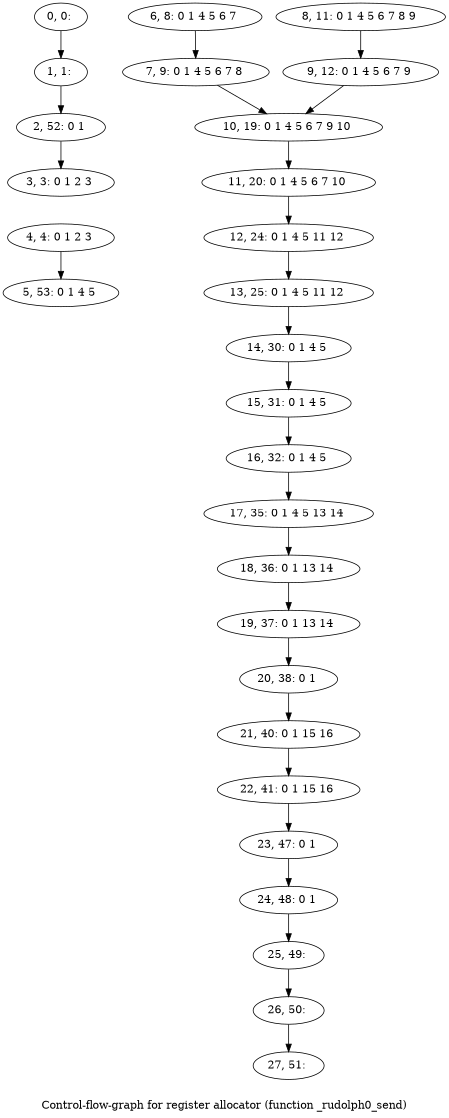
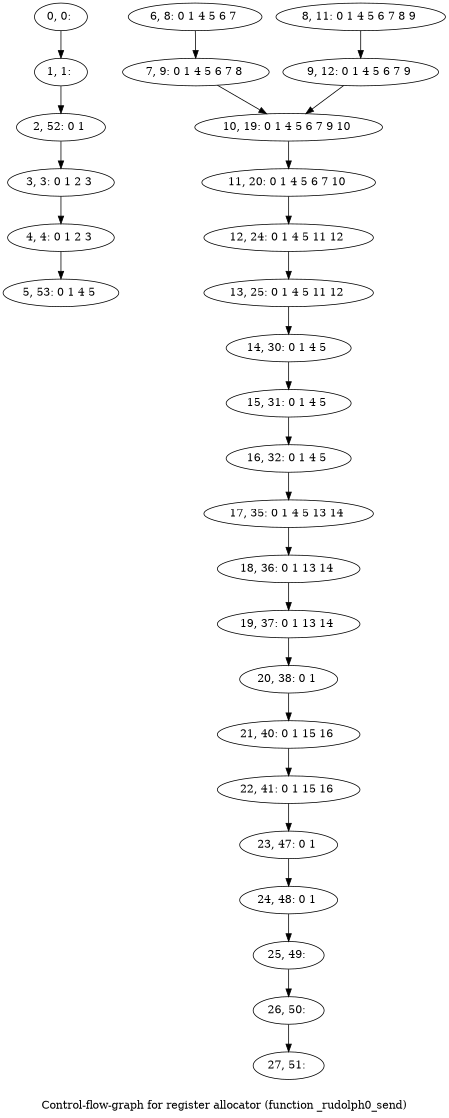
  digraph {
    label="Control-flow-graph for register allocator (function _rudolph0_send)"
    n1 [label="0, 0: "]
    n2 [label="1, 1: "]
    n3 [label="2, 52: 0 1 "]
    n4 [label="3, 3: 0 1 2 3 "]
    n5 [label="4, 4: 0 1 2 3 "]
    n6 [label="5, 53: 0 1 4 5 "]
    n7 [label="6, 8: 0 1 4 5 6 7 "]
    n8 [label="7, 9: 0 1 4 5 6 7 8 "]
    n9 [label="10, 19: 0 1 4 5 6 7 9 10 "]
    n10 [label="8, 11: 0 1 4 5 6 7 8 9 "]
    n11 [label="9, 12: 0 1 4 5 6 7 9 "]
    n12 [label="11, 20: 0 1 4 5 6 7 10 "]
    n13 [label="12, 24: 0 1 4 5 11 12 "]
    n14 [label="13, 25: 0 1 4 5 11 12 "]
    n15 [label="14, 30: 0 1 4 5 "]
    n16 [label="15, 31: 0 1 4 5 "]
    n17 [label="16, 32: 0 1 4 5 "]
    n18 [label="17, 35: 0 1 4 5 13 14 "]
    n19 [label="18, 36: 0 1 13 14 "]
    n20 [label="19, 37: 0 1 13 14 "]
    n21 [label="20, 38: 0 1 "]
    n22 [label="21, 40: 0 1 15 16 "]
    n23 [label="22, 41: 0 1 15 16 "]
    n24 [label="23, 47: 0 1 "]
    n25 [label="24, 48: 0 1 "]
    n26 [label="25, 49: "]
    n27 [label="26, 50: "]
    n28 [label="27, 51: "]
    n1 -> n2
    n2 -> n3
    n3 -> n4
+   n4 -> n5
    n5 -> n6
    n7 -> n8
    n8 -> n9
    n9 -> n12
    n10 -> n11
    n11 -> n9
    n12 -> n13
    n13 -> n14
    n14 -> n15
    n15 -> n16
    n16 -> n17
    n17 -> n18
    n18 -> n19
    n19 -> n20
    n20 -> n21
    n21 -> n22
    n22 -> n23
    n23 -> n24
    n24 -> n25
    n25 -> n26
    n26 -> n27
    n27 -> n28
  }
